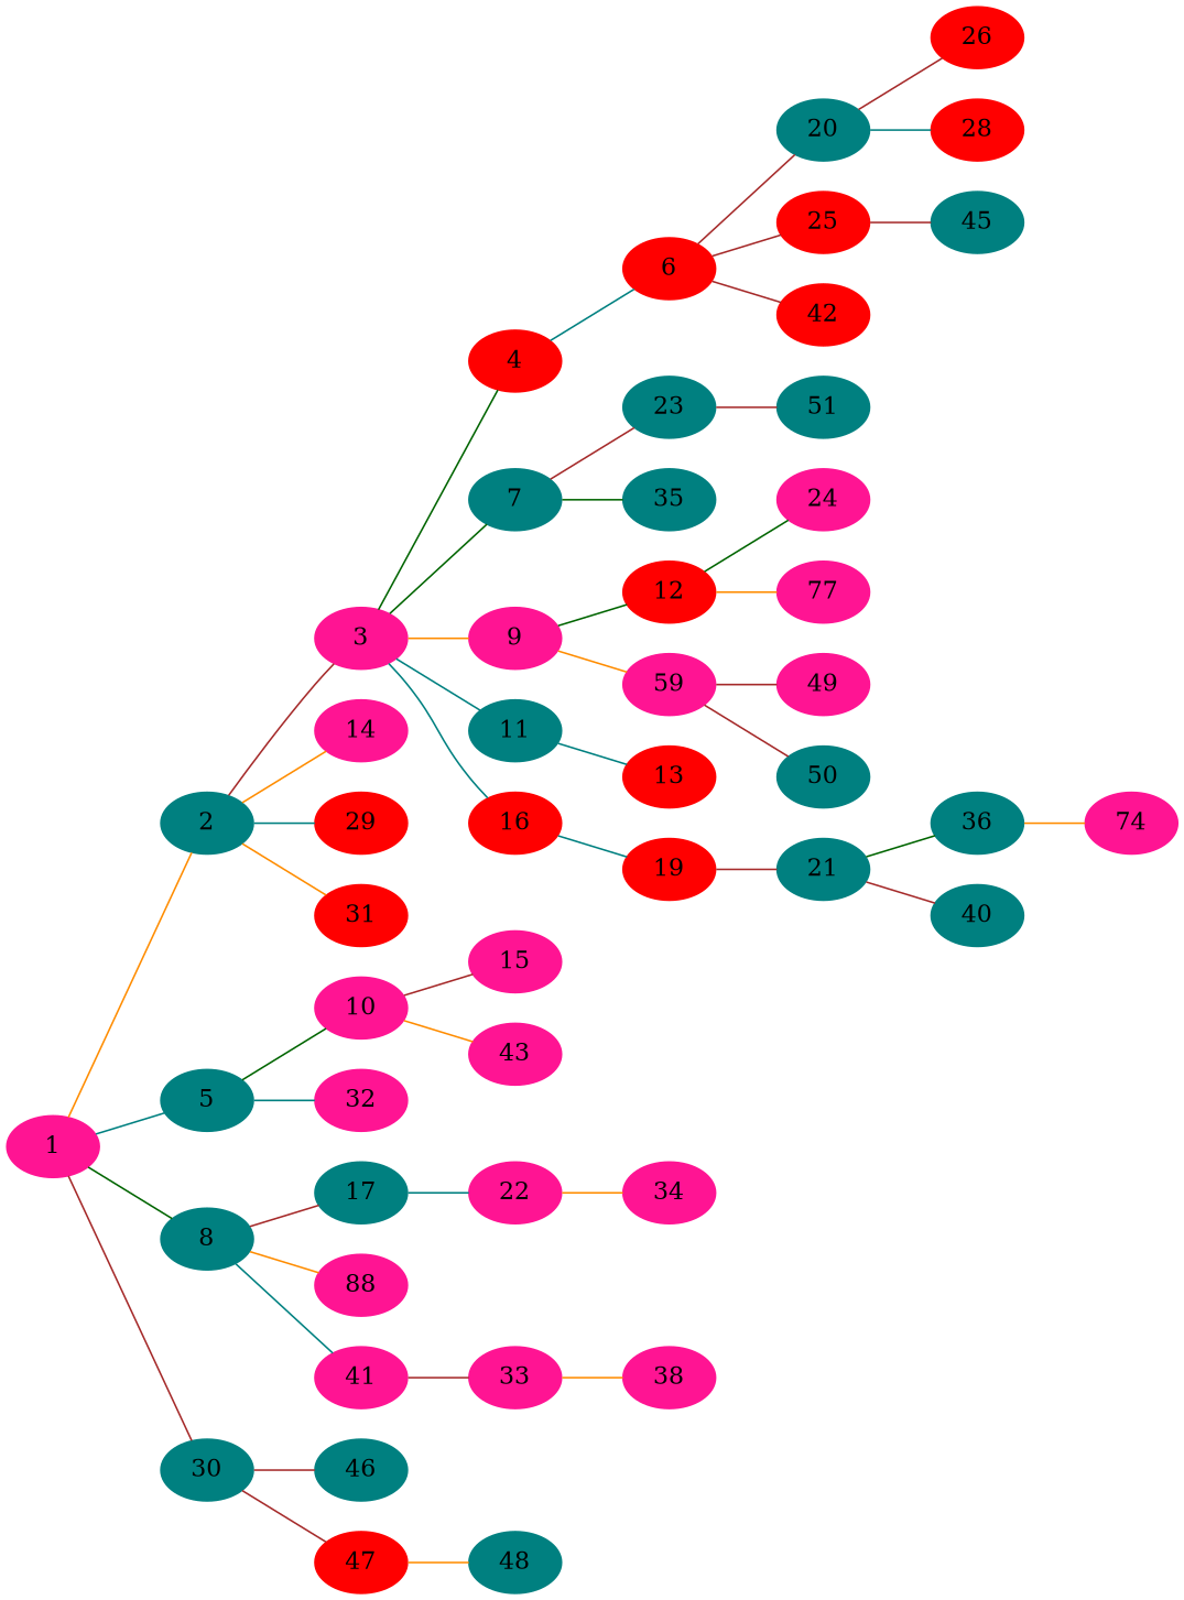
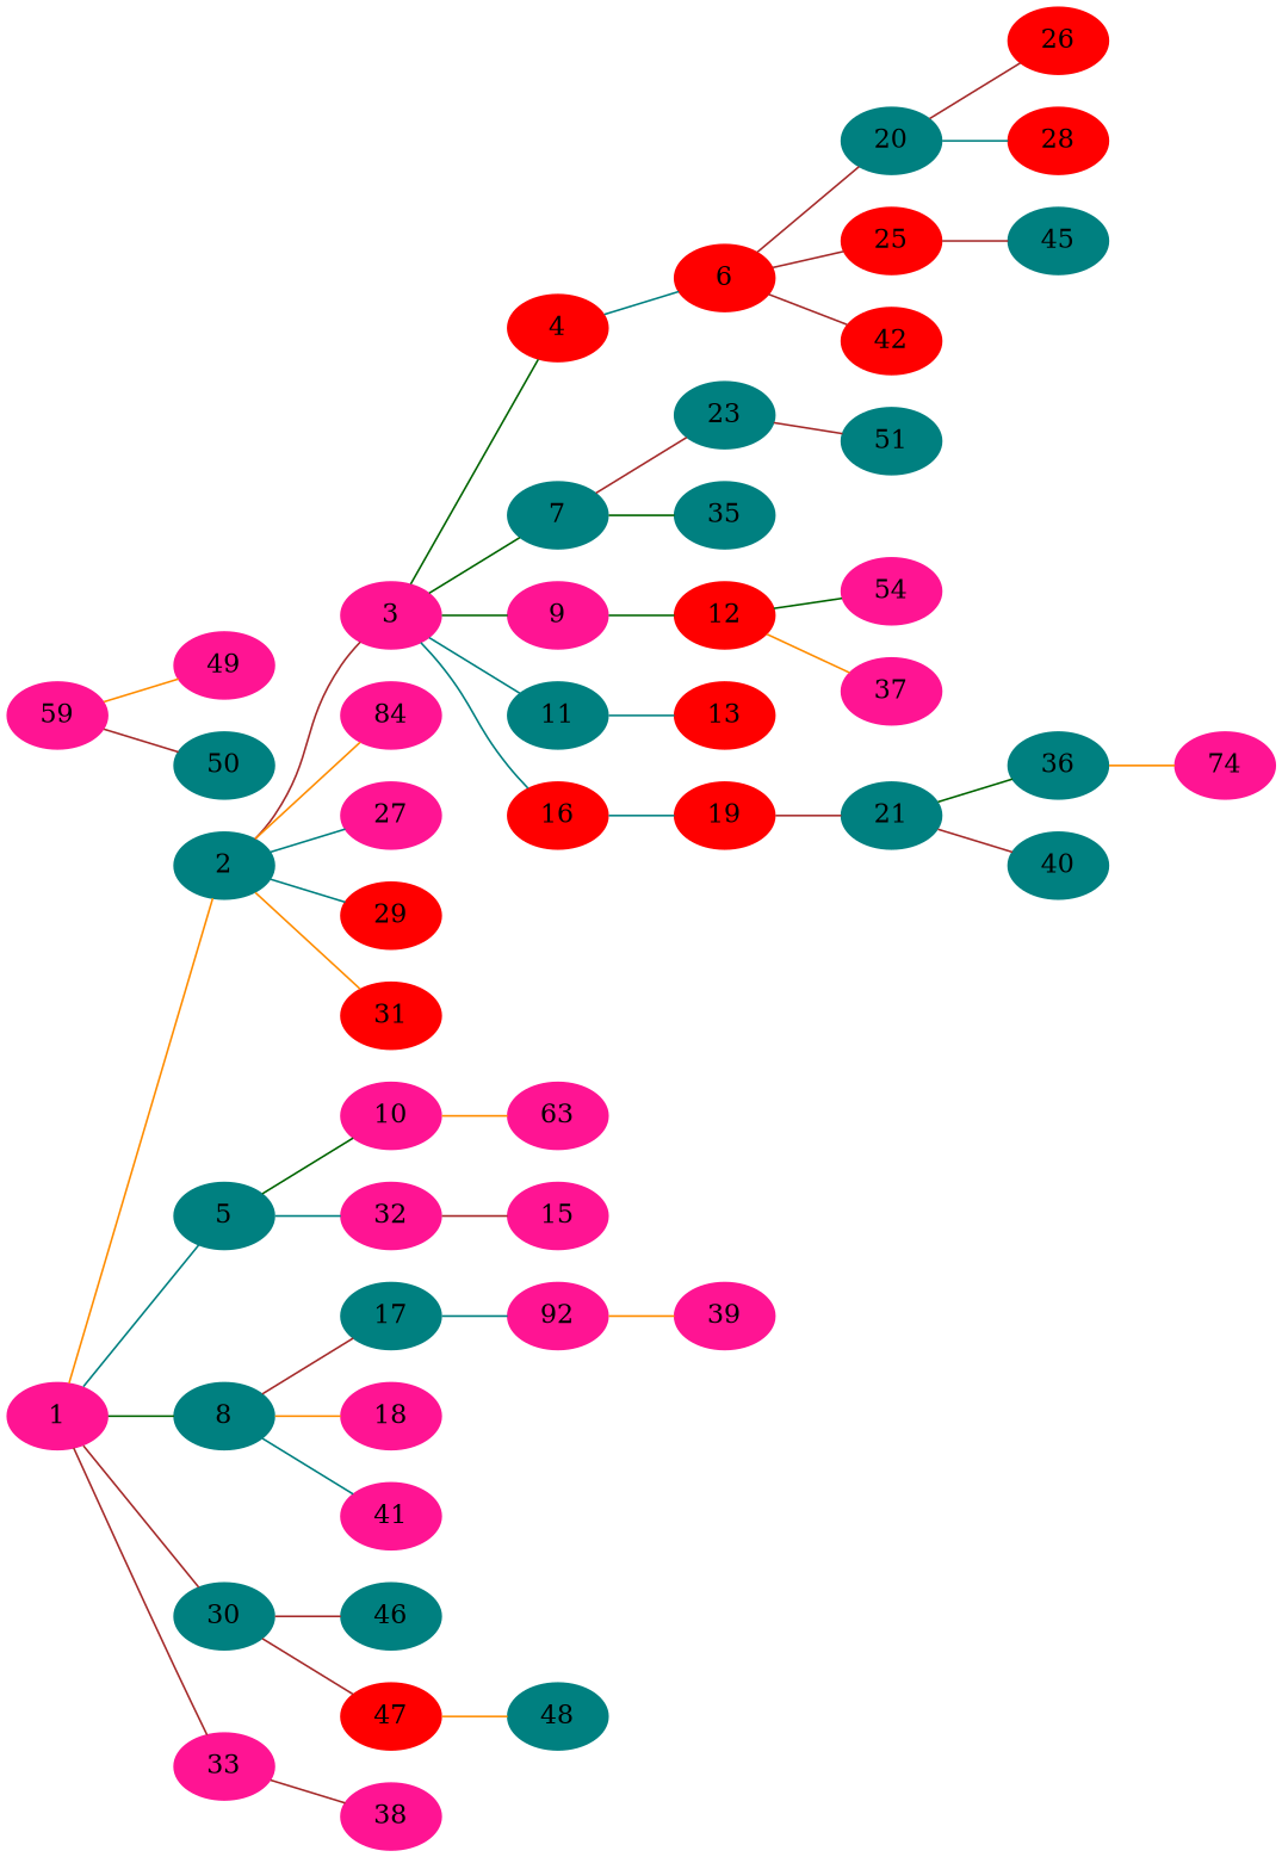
  graph {
    rankdir=LR
    node [color=deeppink style=filled]
    edge [color=brown]
    2 [color=teal]
    1
    5 [color=teal]
    8 [color=teal]
    30 [color=teal]
    33
    3
-   14
+   14 [label=84]
+   27
    29 [color=red]
    31 [color=red]
    10
    32
    17 [color=teal]
-   18 [label=88]
+   18
    41
    46 [color=teal]
    47 [color=red]
    38
    4 [color=red]
    7 [color=teal]
    9
    11 [color=teal]
    16 [color=red]
    6 [color=red]
    23 [color=teal]
    35 [color=teal]
    12 [color=red]
    n29 [label=59]
    13 [color=red]
    19 [color=red]
    20 [color=teal]
    25 [color=red]
    42 [color=red]
    15
-   43
+   43 [label=63]
    26 [color=red]
    28 [color=red]
    45 [color=teal]
    51 [color=teal]
-   22
-   24
-   37 [label=77]
+   22 [label=92]
+   24 [label=54]
+   37
    49
    50 [color=teal]
    21 [color=teal]
-   34
+   34 [label=39]
    36 [color=teal]
    40 [color=teal]
    n50 [label=74]
    48 [color=teal]
    2 -- 3
    2 -- 14 [color=darkorange]
+   2 -- 27 [color=teal]
    2 -- 29 [color=teal]
    2 -- 31 [color=darkorange]
    1 -- 2 [color=darkorange]
    1 -- 5 [color=teal]
    1 -- 8 [color=darkgreen]
    1 -- 30
-   41 -- 33
+   1 -- 33
    5 -- 10 [color=darkgreen]
    5 -- 32 [color=teal]
    8 -- 17
    8 -- 18 [color=darkorange]
    8 -- 41 [color=teal]
    30 -- 46
    30 -- 47
-   33 -- 38 [color=darkorange]
+   33 -- 38
    3 -- 4 [color=darkgreen]
    3 -- 7 [color=darkgreen]
-   3 -- 9 [color=darkorange]
+   3 -- 9 [color=darkgreen]
    3 -- 11 [color=teal]
    3 -- 16 [color=teal]
-   10 -- 15
+   32 -- 15
    10 -- 43 [color=darkorange]
    17 -- 22 [color=teal]
    47 -- 48 [color=darkorange]
    4 -- 6 [color=teal]
    7 -- 23
    7 -- 35 [color=darkgreen]
    9 -- 12 [color=darkgreen]
-   9 -- n29 [color=darkorange]
    11 -- 13 [color=teal]
    16 -- 19 [color=teal]
    6 -- 20
    6 -- 25
    6 -- 42
    23 -- 51
    12 -- 24 [color=darkgreen]
    12 -- 37 [color=darkorange]
-   n29 -- 49
+   n29 -- 49 [color=darkorange]
    n29 -- 50
    19 -- 21
    20 -- 26
    20 -- 28 [color=teal]
    25 -- 45
    22 -- 34 [color=darkorange]
    21 -- 36 [color=darkgreen]
    21 -- 40
    36 -- n50 [color=darkorange]
  }
